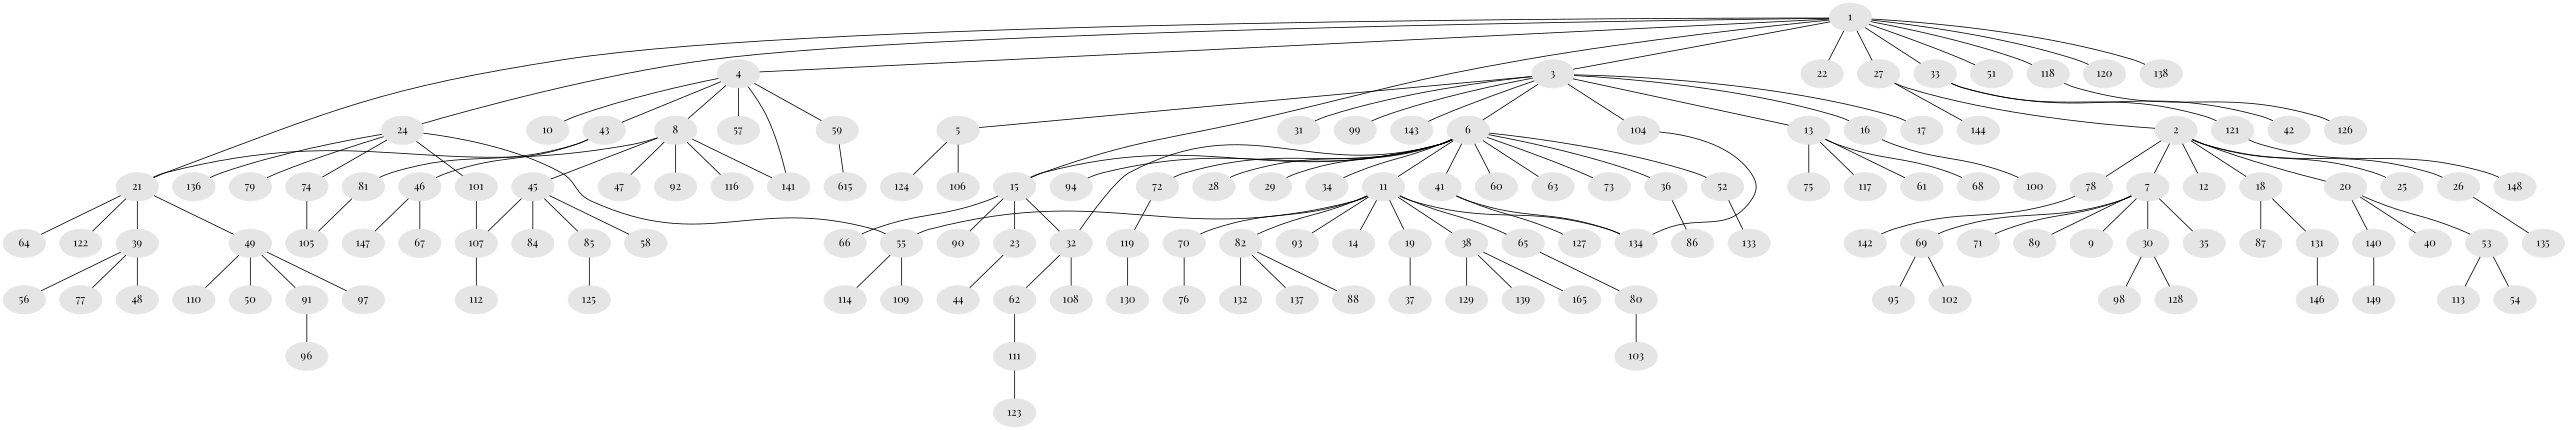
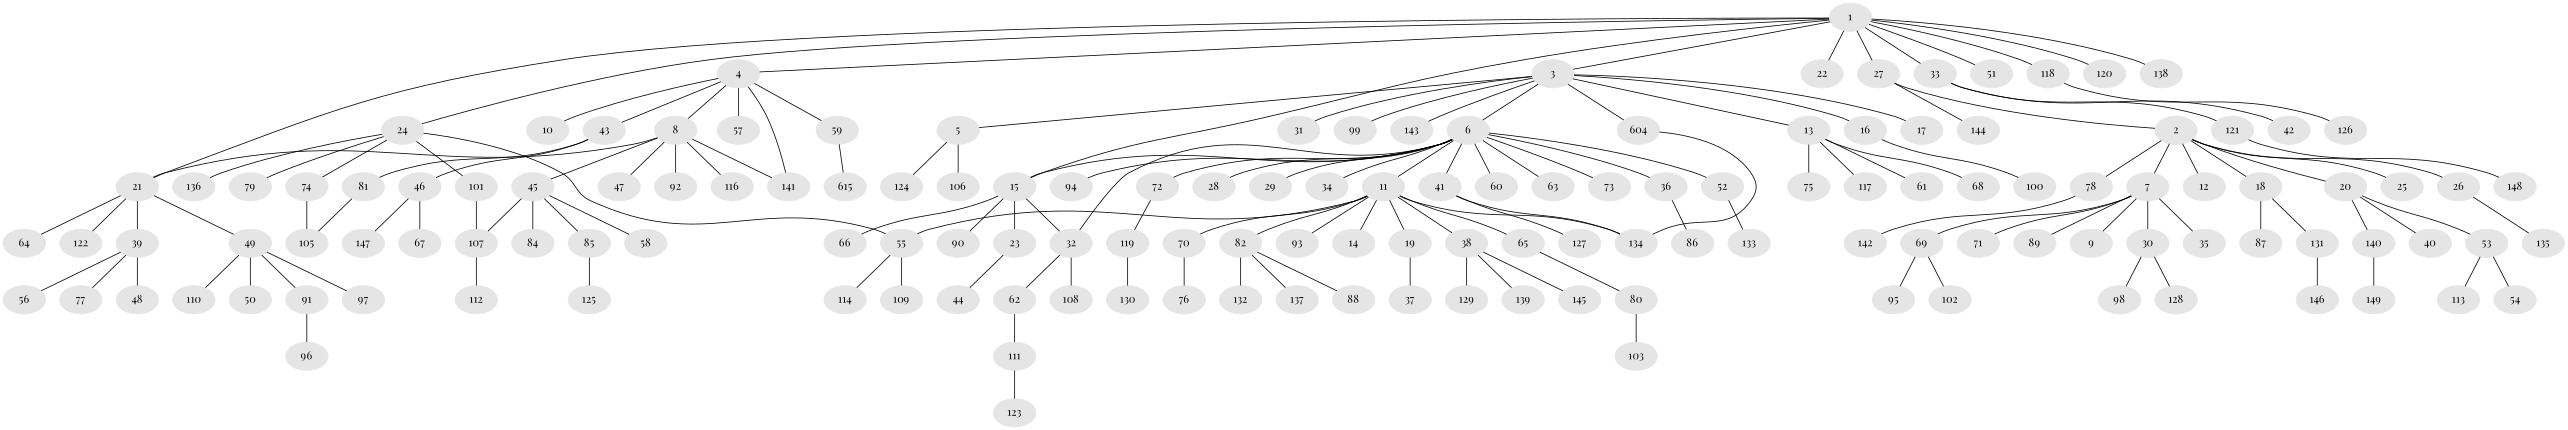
  graph {
    fontname="Playfair Display"
    node [color=gray90 fontname="Playfair Display" style=filled]
    edge [fontname="Playfair Display"]
    1
    3
    4
    15
    21
    22
    24
    27
    33
    51
    118
    120
    138
    2
    7
    12
    18
    20
    25
    26
    78
    5
    6
    13
    16
    17
    31
    99
-   104
+   104 [label=604]
    143
    8
    10
    43
    57
    59
    141
    32
    23
    66
    90
    39
    49
    64
    122
    55
    74
    79
    101
    136
    144
    42
    121
    126
    9
    30
    35
    69
    71
    89
    87
    131
    40
    53
    140
    135
    142
    106
    124
    11
    28
    29
    34
    36
    41
    52
    60
    63
    72
    73
    94
    61
    68
    75
    117
    100
    134
    45
    47
    92
    116
    46
    81
    n93 [label=615]
    14
    19
    38
    65
    70
    82
    93
    62
    108
    86
    127
    133
    119
    98
    128
    95
    102
    58
    84
    85
    107
    37
    129
    139
-   145 [label=165]
+   145
    109
    114
    80
    76
    88
    132
    137
    44
    146
    54
    113
    149
    48
    56
    77
    50
    91
    97
    110
    105
    111
    148
    67
    147
    125
    112
    96
    123
    103
    130
    1 -- 3
    1 -- 4
    1 -- 15
    1 -- 21
    1 -- 22
    1 -- 24
    1 -- 27
    1 -- 33
    1 -- 51
    1 -- 118
    1 -- 120
    1 -- 138
    3 -- 5
    3 -- 6
    3 -- 13
    3 -- 16
    3 -- 17
    3 -- 31
    3 -- 99
    3 -- 104
    3 -- 143
    4 -- 8
    4 -- 10
    4 -- 43
    4 -- 57
    4 -- 59
    4 -- 141
    15 -- 32
    15 -- 23
    15 -- 66
    15 -- 90
    21 -- 39
    21 -- 49
    21 -- 64
    21 -- 122
    24 -- 55
    24 -- 74
    24 -- 79
    24 -- 101
    24 -- 136
    27 -- 2
    27 -- 144
    33 -- 42
    33 -- 121
    118 -- 126
    2 -- 7
    2 -- 12
    2 -- 18
    2 -- 20
    2 -- 25
    2 -- 26
    2 -- 78
    7 -- 9
    7 -- 30
    7 -- 35
    7 -- 69
    7 -- 71
    7 -- 89
    18 -- 87
    18 -- 131
    20 -- 40
    20 -- 53
    20 -- 140
    26 -- 135
    78 -- 142
    5 -- 106
    5 -- 124
    6 -- 15
    6 -- 32
    6 -- 11
    6 -- 28
    6 -- 29
    6 -- 34
    6 -- 36
    6 -- 41
    6 -- 52
    6 -- 60
    6 -- 63
    6 -- 72
    6 -- 73
    6 -- 94
    13 -- 61
    13 -- 68
    13 -- 75
    13 -- 117
    16 -- 100
    104 -- 134
    8 -- 21
    8 -- 141
    8 -- 45
    8 -- 47
    8 -- 92
    8 -- 116
    43 -- 46
    43 -- 81
    59 -- n93
    32 -- 62
    32 -- 108
    23 -- 44
    39 -- 48
    39 -- 56
    39 -- 77
    49 -- 50
    49 -- 91
    49 -- 97
    49 -- 110
    55 -- 109
    55 -- 114
    74 -- 105
    101 -- 107
    121 -- 148
    30 -- 98
    30 -- 128
    69 -- 95
    69 -- 102
    131 -- 146
    53 -- 54
    53 -- 113
    140 -- 149
    11 -- 55
    11 -- 134
    11 -- 14
    11 -- 19
    11 -- 38
    11 -- 65
    11 -- 70
    11 -- 82
    11 -- 93
    36 -- 86
    41 -- 134
    41 -- 127
    52 -- 133
    72 -- 119
    45 -- 58
    45 -- 84
    45 -- 85
    45 -- 107
    46 -- 67
    46 -- 147
    81 -- 105
    19 -- 37
    38 -- 129
    38 -- 139
    38 -- 145
    65 -- 80
    70 -- 76
    82 -- 88
    82 -- 132
    82 -- 137
    62 -- 111
    119 -- 130
    85 -- 125
    107 -- 112
    80 -- 103
    91 -- 96
    111 -- 123
  }
